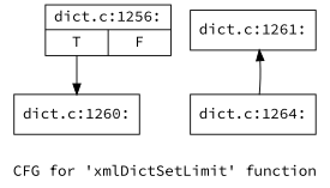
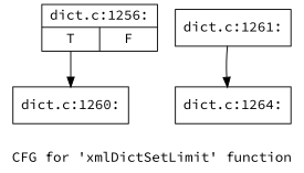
  digraph {
    fontname="Source Code Pro"
    label="CFG for 'xmlDictSetLimit' function"
    node [fontname="Source Code Pro" shape=record]
    edge [fontname="Source Code Pro"]
    n1 [label="{dict.c:1256:|{<s0>T|<s1>F}}"]
    n2 [label="{dict.c:1260:}"]
    n3 [label="{dict.c:1261:}"]
    n4 [label="{dict.c:1264:}"]
    n1 -> n2 [tailport=s0]
-   n4 -> n3
+   n3 -> n4
  }
